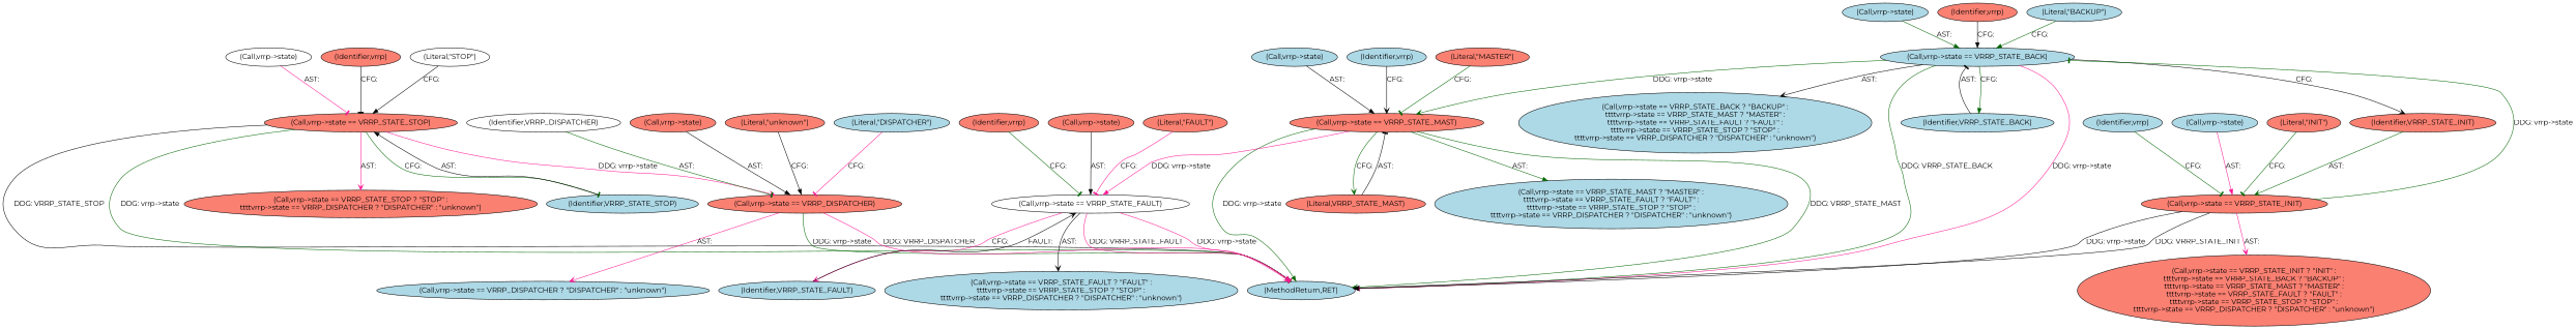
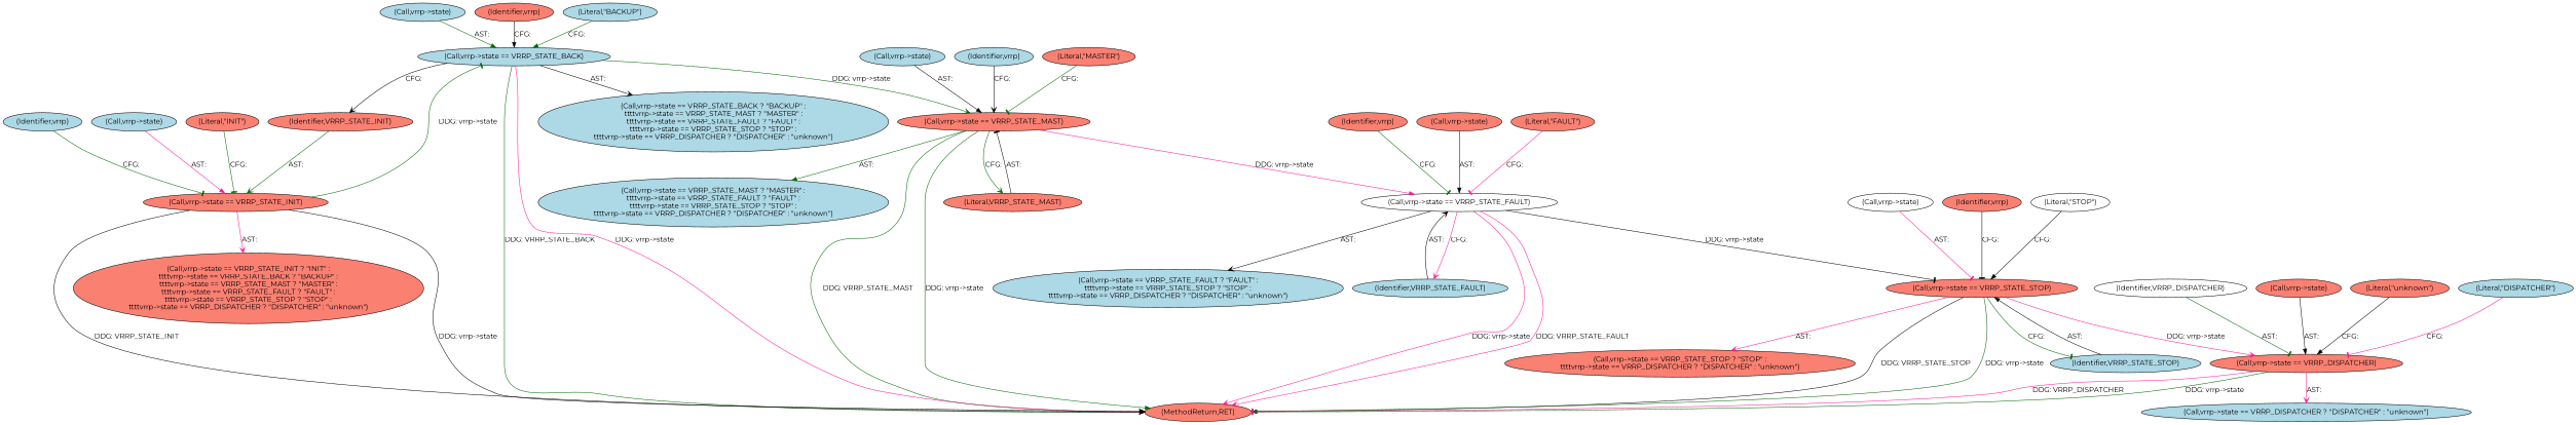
  digraph {
    fontname=Montserrat
    node [fillcolor=salmon fontname=Montserrat style=filled]
    edge [arrowhead=normal color=black fontname=Montserrat]
    n1 [label="(Call,vrrp->state == VRRP_STATE_STOP)"]
    n2 [label="(Call,vrrp->state == VRRP_DISPATCHER)"]
    n3 [label="(Call,vrrp->state == VRRP_STATE_STOP ? \"STOP\" :\n\t\t\t\tvrrp->state == VRRP_DISPATCHER ? \"DISPATCHER\" : \"unknown\")"]
-   n4 [fillcolor=lightblue label="(MethodReturn,RET)"]
+   n4 [label="(MethodReturn,RET)"]
    n5 [fillcolor=lightblue label="(Identifier,VRRP_STATE_STOP)"]
    n6 [fillcolor=lightblue label="(Call,vrrp->state == VRRP_DISPATCHER ? \"DISPATCHER\" : \"unknown\")"]
    n7 [fillcolor=white label="(Call,vrrp->state == VRRP_STATE_FAULT)"]
    n8 [fillcolor=lightblue label="(Identifier,VRRP_STATE_FAULT)"]
    n9 [fillcolor=lightblue label="(Call,vrrp->state == VRRP_STATE_FAULT ? \"FAULT\" :\n\t\t\t\tvrrp->state == VRRP_STATE_STOP ? \"STOP\" :\n\t\t\t\tvrrp->state == VRRP_DISPATCHER ? \"DISPATCHER\" : \"unknown\")"]
    n10 [label="(Call,vrrp->state == VRRP_STATE_MAST)"]
    n11 [label="(Literal,VRRP_STATE_MAST)"]
    n12 [fillcolor=lightblue label="(Call,vrrp->state == VRRP_STATE_MAST ? \"MASTER\" :\n\t\t\t\tvrrp->state == VRRP_STATE_FAULT ? \"FAULT\" :\n\t\t\t\tvrrp->state == VRRP_STATE_STOP ? \"STOP\" :\n\t\t\t\tvrrp->state == VRRP_DISPATCHER ? \"DISPATCHER\" : \"unknown\")"]
    n13 [fillcolor=lightblue label="(Call,vrrp->state == VRRP_STATE_BACK)"]
-   n14 [fillcolor=lightblue label="(Identifier,VRRP_STATE_BACK)"]
    n15 [fillcolor=lightblue label="(Call,vrrp->state == VRRP_STATE_BACK ? \"BACKUP\" :\n\t\t\t\tvrrp->state == VRRP_STATE_MAST ? \"MASTER\" :\n\t\t\t\tvrrp->state == VRRP_STATE_FAULT ? \"FAULT\" :\n\t\t\t\tvrrp->state == VRRP_STATE_STOP ? \"STOP\" :\n\t\t\t\tvrrp->state == VRRP_DISPATCHER ? \"DISPATCHER\" : \"unknown\")"]
    n16 [label="(Identifier,VRRP_STATE_INIT)"]
    n17 [label="(Call,vrrp->state == VRRP_STATE_INIT)"]
    n18 [label="(Call,vrrp->state == VRRP_STATE_INIT ? \"INIT\" :\n\t\t\t\tvrrp->state == VRRP_STATE_BACK ? \"BACKUP\" :\n\t\t\t\tvrrp->state == VRRP_STATE_MAST ? \"MASTER\" :\n\t\t\t\tvrrp->state == VRRP_STATE_FAULT ? \"FAULT\" :\n\t\t\t\tvrrp->state == VRRP_STATE_STOP ? \"STOP\" :\n\t\t\t\tvrrp->state == VRRP_DISPATCHER ? \"DISPATCHER\" : \"unknown\")"]
    n19 [fillcolor=white label="(Identifier,VRRP_DISPATCHER)"]
    n20 [fillcolor=white label="(Call,vrrp->state)"]
    n21 [label="(Identifier,vrrp)"]
    n22 [fillcolor=lightblue label="(Call,vrrp->state)"]
    n23 [label="(Identifier,vrrp)"]
    n24 [label="(Call,vrrp->state)"]
    n25 [fillcolor=lightblue label="(Identifier,vrrp)"]
    n26 [label="(Call,vrrp->state)"]
    n27 [fillcolor=white label="(Literal,\"STOP\")"]
    n28 [label="(Literal,\"FAULT\")"]
    n29 [label="(Literal,\"unknown\")"]
    n30 [fillcolor=lightblue label="(Identifier,vrrp)"]
    n31 [fillcolor=lightblue label="(Literal,\"DISPATCHER\")"]
    n32 [fillcolor=lightblue label="(Call,vrrp->state)"]
    n33 [fillcolor=lightblue label="(Call,vrrp->state)"]
    n34 [label="(Literal,\"MASTER\")"]
    n35 [label="(Identifier,vrrp)"]
    n36 [fillcolor=lightblue label="(Literal,\"BACKUP\")"]
    n37 [label="(Literal,\"INIT\")"]
    n1 -> n2 [arrowhead=vee color=deeppink label="DDG: vrrp->state"]
    n1 -> n3 [arrowhead=vee color=deeppink label="AST: "]
    n1 -> n4 [label="DDG: VRRP_STATE_STOP"]
    n1 -> n4 [arrowhead=tee color=darkgreen label="DDG: vrrp->state"]
    n1 -> n5 [arrowhead=tee color=darkgreen label="CFG: "]
    n2 -> n4 [color=darkgreen label="DDG: vrrp->state"]
    n2 -> n4 [arrowhead=tee color=deeppink label="DDG: VRRP_DISPATCHER"]
    n2 -> n6 [arrowhead=vee color=deeppink label="AST: "]
    n5 -> n1 [label="AST: "]
+   n7 -> n1 [arrowhead=tee label="DDG: vrrp->state"]
    n7 -> n4 [arrowhead=vee color=deeppink label="DDG: vrrp->state"]
    n7 -> n4 [arrowhead=vee color=deeppink label="DDG: VRRP_STATE_FAULT"]
    n7 -> n8 [arrowhead=vee color=deeppink label="CFG: "]
    n7 -> n9 [arrowhead=vee label="AST: "]
-   n8 -> n7 [arrowhead=vee label="FAULT: "]
+   n8 -> n7 [arrowhead=vee label="AST: "]
    n10 -> n4 [arrowhead=vee color=darkgreen label="DDG: VRRP_STATE_MAST"]
    n10 -> n4 [color=darkgreen label="DDG: vrrp->state"]
    n10 -> n7 [color=deeppink label="DDG: vrrp->state"]
    n10 -> n11 [arrowhead=vee color=darkgreen label="CFG: "]
    n10 -> n12 [color=darkgreen label="AST: "]
    n11 -> n10 [arrowhead=tee label="AST: "]
    n13 -> n4 [color=darkgreen label="DDG: VRRP_STATE_BACK"]
    n13 -> n4 [color=deeppink label="DDG: vrrp->state"]
    n13 -> n10 [arrowhead=vee color=darkgreen label="DDG: vrrp->state"]
-   n13 -> n14 [color=darkgreen label="CFG: "]
    n13 -> n15 [arrowhead=vee label="AST: "]
    n13 -> n16 [arrowhead=vee label="CFG: "]
-   n14 -> n13 [arrowhead=tee label="AST: "]
    n16 -> n17 [arrowhead=vee color=darkgreen label="AST: "]
    n17 -> n4 [arrowhead=vee label="DDG: vrrp->state"]
    n17 -> n4 [label="DDG: VRRP_STATE_INIT"]
    n17 -> n13 [arrowhead=tee color=darkgreen label="DDG: vrrp->state"]
    n17 -> n18 [arrowhead=vee color=deeppink label="AST: "]
    n19 -> n2 [arrowhead=tee color=darkgreen label="AST: "]
    n20 -> n1 [arrowhead=tee color=deeppink label="AST: "]
    n21 -> n7 [arrowhead=tee color=darkgreen label="CFG: "]
    n22 -> n10 [label="AST: "]
    n23 -> n1 [arrowhead=tee label="CFG: "]
    n24 -> n2 [label="AST: "]
    n25 -> n10 [arrowhead=vee label="CFG: "]
    n26 -> n7 [label="AST: "]
    n27 -> n1 [label="CFG: "]
    n28 -> n7 [arrowhead=tee color=deeppink label="CFG: "]
    n29 -> n2 [label="CFG: "]
    n30 -> n17 [arrowhead=tee color=darkgreen label="CFG: "]
    n31 -> n2 [arrowhead=tee color=deeppink label="CFG: "]
    n32 -> n13 [color=darkgreen label="AST: "]
    n33 -> n17 [color=deeppink label="AST: "]
    n34 -> n10 [arrowhead=tee color=darkgreen label="CFG: "]
    n35 -> n13 [label="CFG: "]
    n36 -> n13 [color=darkgreen label="CFG: "]
    n37 -> n17 [arrowhead=tee color=darkgreen label="CFG: "]
  }
